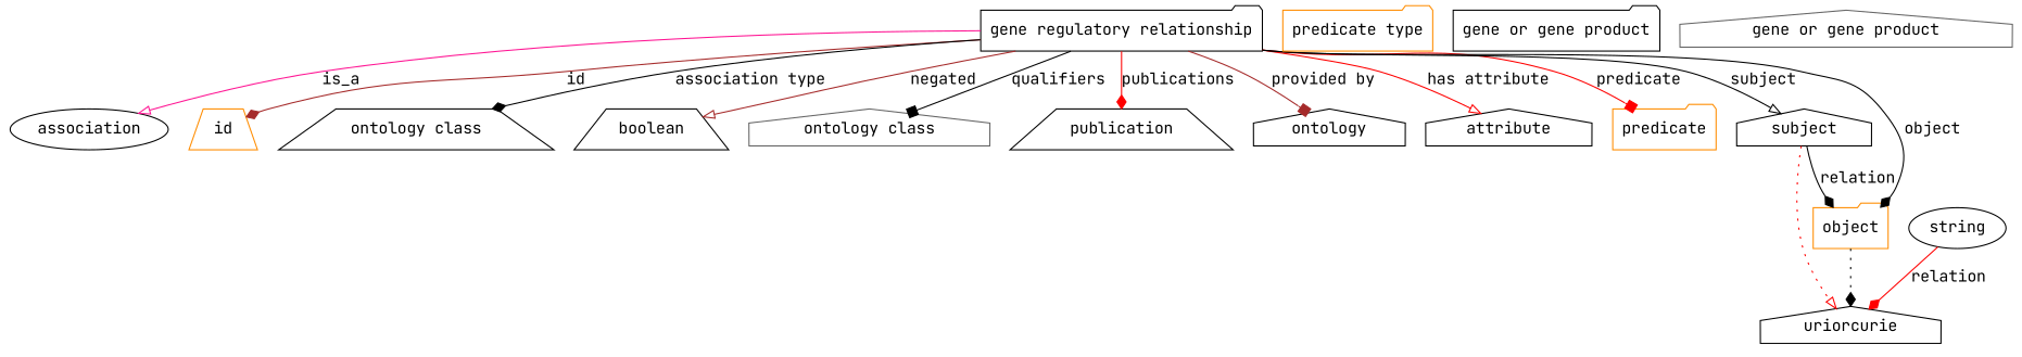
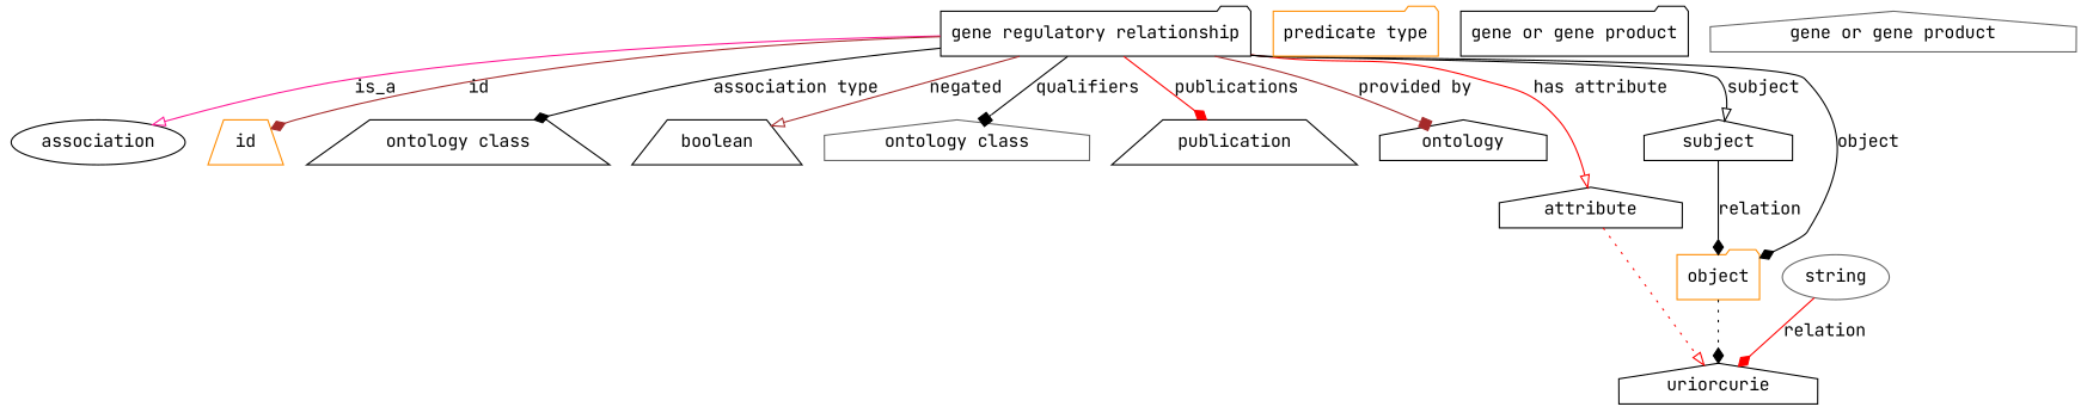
  digraph {
    fontname="JetBrains Mono"
    node [color=black fontname="JetBrains Mono" shape=house]
    edge [arrowhead=diamond color=black fontname="JetBrains Mono" style=solid]
    n1 [height=0.5 label="gene regulatory relationship" shape=folder width=3.0511]
    association [height=0.5 shape=ellipse width=1.3902]
    id [color=darkorange height=0.5 shape=trapezium width=0.75]
    n4 [height=0.5 label="ontology class" shape=trapezium width=1.7151]
    n5 [height=0.5 label=boolean shape=trapezium width=1.0652]
    n6 [color=gray40 height=0.5 label="ontology class" width=1.7151]
    n7 [height=0.5 label=publication shape=trapezium width=1.3902]
    n8 [height=0.5 label=ontology width=0.83048]
    n9 [height=0.5 label=attribute width=1.1193]
-   predicate [color=darkorange height=0.5 shape=folder width=1.1916]
    subject [height=0.5 width=0.99297]
    object [color=darkorange height=0.5 shape=folder width=0.9027]
    n13 [height=0.5 label=uriorcurie width=1.2638]
-   n14 [height=0.5 label=string shape=ellipse width=0.84854]
+   n14 [color=gray40 height=0.5 label=string shape=ellipse width=0.84854]
    n15 [color=darkorange height=0.5 label="predicate type" shape=folder width=1.679]
    n16 [height=0.5 label="gene or gene product" shape=folder width=2.3651]
    n17 [color=gray40 height=0.5 label="gene or gene product" width=2.3651]
    n1 -> association [arrowhead=onormal color=deeppink label=is_a style=""]
    n1 -> id [color=brown label=id]
    n1 -> n4 [label="association type"]
    n1 -> n5 [arrowhead=onormal color=brown label=negated]
    n1 -> n6 [arrowhead=box label=qualifiers]
    n1 -> n7 [color=red label=publications]
    n1 -> n8 [arrowhead=box color=brown label="provided by"]
    n1 -> n9 [arrowhead=onormal color=red label="has attribute"]
-   n1 -> predicate [arrowhead=box color=red label=predicate]
    n1 -> subject [arrowhead=onormal label=subject]
    n1 -> object [label=object]
    subject -> object [label=relation style=""]
-   subject -> n13 [arrowhead=onormal color=red style=dotted]
+   n9 -> n13 [arrowhead=onormal color=red style=dotted]
    object -> n13 [style=dotted]
    n14 -> n13 [color=red label=relation]
  }
